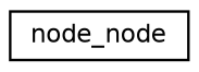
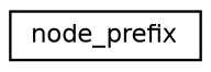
  digraph {
    rankdir=LR
-   n1 [color=black fillcolor=white fontname=Helvetica fontsize=10 height=0.2 label=node_node shape=record style=filled width=0.4]
+   n1 [color=black fillcolor=white fontname=Helvetica fontsize=10 height=0.2 label=node_prefix shape=record style=filled width=0.4]
  }
